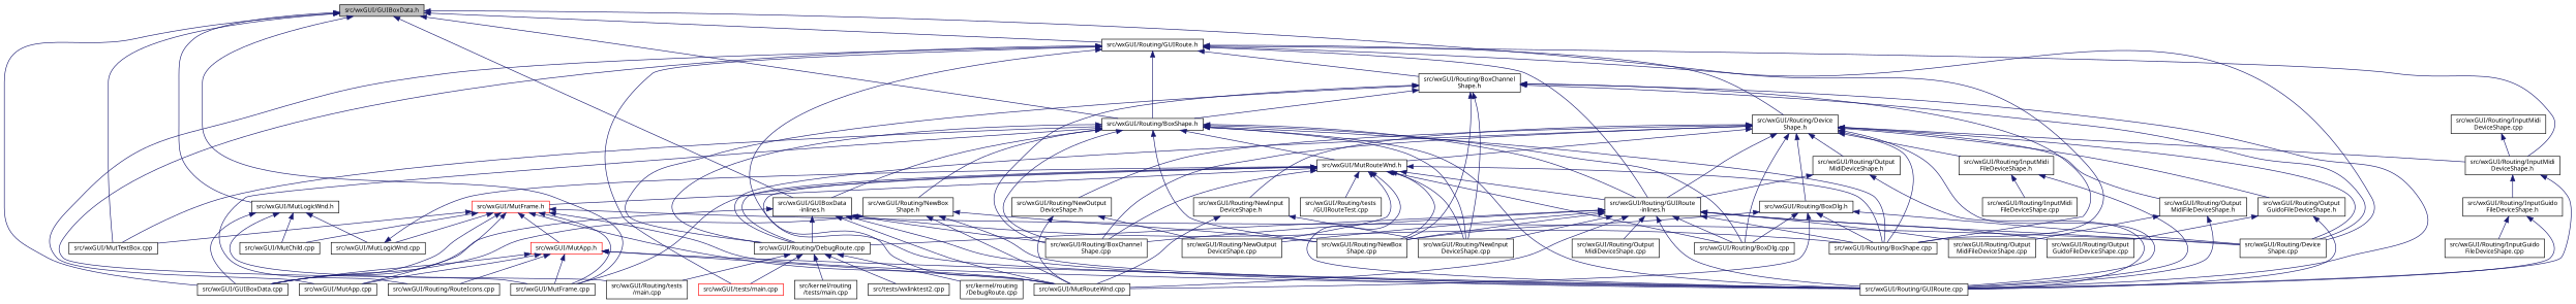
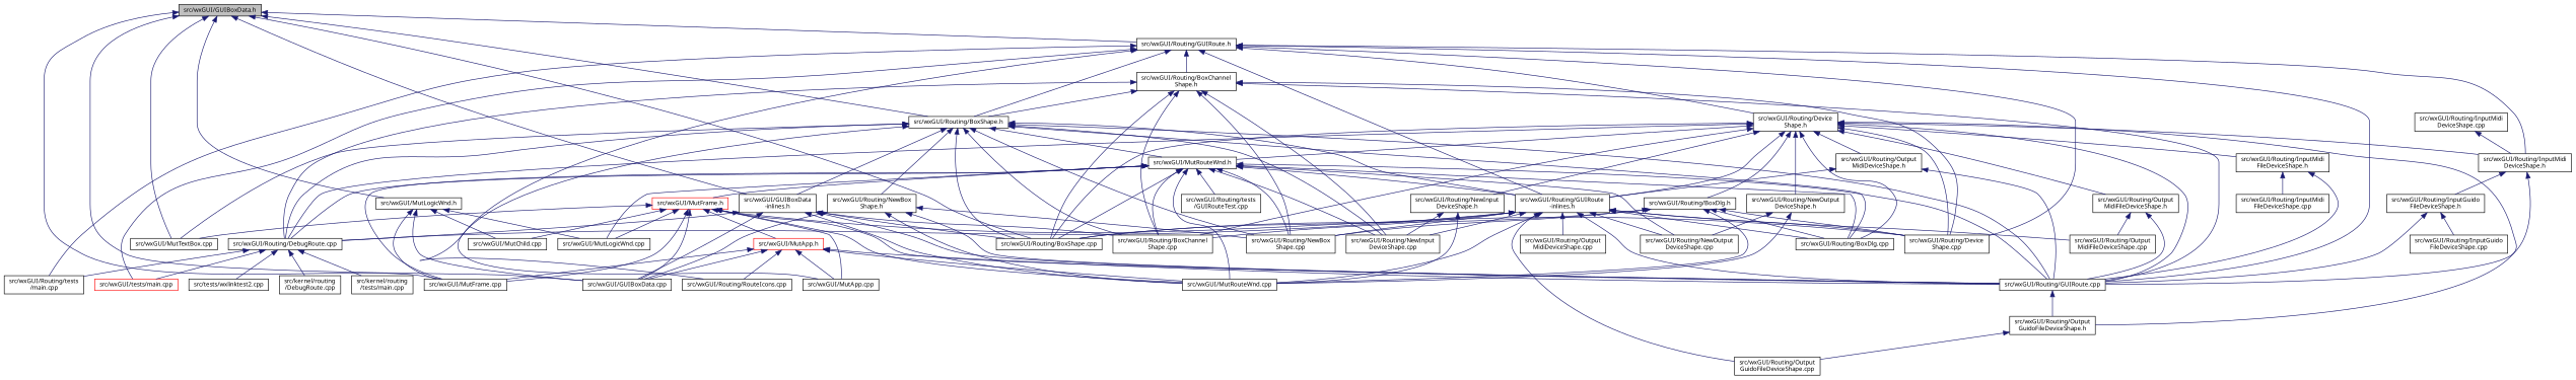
  digraph {
    node [color=black fillcolor=white fontname=Sans fontsize=10 shape=record style=filled]
    edge [color=midnightblue dir=back fontname=Sans fontsize=10 labelfontname=Sans labelfontsize=10 style=solid]
    n1 [fillcolor=grey75 fontcolor=black height=0.2 label="src/wxGUI/GUIBoxData.h" width=0.4]
    n2 [height=0.2 label="src/wxGUI/Routing/GUIRoute.h" width=0.4]
    n3 [height=0.2 label="src/wxGUI/GUIBoxData.cpp" width=0.4]
    n4 [height=0.2 label="src/wxGUI/MutFrame.cpp" width=0.4]
    n5 [height=0.2 label="src/wxGUI/MutTextBox.cpp" width=0.4]
    n6 [height=0.2 label="src/wxGUI/Routing/BoxShape.cpp" width=0.4]
    n7 [height=0.2 label="src/wxGUI/Routing/BoxShape.h" width=0.4]
    n8 [height=0.2 label="src/wxGUI/GUIBoxData\l-inlines.h" width=0.4]
    n9 [height=0.2 label="src/wxGUI/MutLogicWnd.h" width=0.4]
    n10 [height=0.2 label="src/wxGUI/Routing/Device\lShape.h" width=0.4]
    n11 [height=0.2 label="src/wxGUI/MutApp.cpp" width=0.4]
    n12 [height=0.2 label="src/wxGUI/Routing/GUIRoute.cpp" width=0.4]
    n13 [height=0.2 label="src/wxGUI/Routing/Device\lShape.cpp" width=0.4]
    n14 [height=0.2 label="src/wxGUI/Routing/GUIRoute\l-inlines.h" width=0.4]
    n15 [height=0.2 label="src/wxGUI/Routing/tests\l/main.cpp" width=0.4]
    n16 [color=red height=0.2 label="src/wxGUI/tests/main.cpp" width=0.4]
    n17 [height=0.2 label="src/wxGUI/Routing/InputMidi\lDeviceShape.h" width=0.4]
    n18 [height=0.2 label="src/wxGUI/Routing/BoxChannel\lShape.h" width=0.4]
    n19 [height=0.2 label="src/wxGUI/MutRouteWnd.h" width=0.4]
    n20 [height=0.2 label="src/wxGUI/Routing/BoxChannel\lShape.cpp" width=0.4]
    n21 [height=0.2 label="src/wxGUI/Routing/BoxDlg.cpp" width=0.4]
    n22 [height=0.2 label="src/wxGUI/Routing/DebugRoute.cpp" width=0.4]
    n23 [height=0.2 label="src/wxGUI/Routing/NewBox\lShape.cpp" width=0.4]
    n24 [height=0.2 label="src/wxGUI/Routing/NewInput\lDeviceShape.cpp" width=0.4]
    n25 [height=0.2 label="src/wxGUI/Routing/RouteIcons.cpp" width=0.4]
    n26 [height=0.2 label="src/wxGUI/Routing/NewBox\lShape.h" width=0.4]
    n27 [height=0.2 label="src/wxGUI/MutRouteWnd.cpp" width=0.4]
    n28 [height=0.2 label="src/wxGUI/MutLogicWnd.cpp" width=0.4]
    n29 [height=0.2 label="src/wxGUI/MutChild.cpp" width=0.4]
    n30 [height=0.2 label="src/wxGUI/Routing/BoxDlg.h" width=0.4]
    n31 [height=0.2 label="src/wxGUI/Routing/NewInput\lDeviceShape.h" width=0.4]
    n32 [height=0.2 label="src/wxGUI/Routing/NewOutput\lDeviceShape.h" width=0.4]
    n33 [height=0.2 label="src/wxGUI/Routing/Output\lMidiDeviceShape.h" width=0.4]
    n34 [height=0.2 label="src/wxGUI/Routing/Output\lMidiFileDeviceShape.h" width=0.4]
    n35 [height=0.2 label="src/wxGUI/Routing/Output\lGuidoFileDeviceShape.h" width=0.4]
    n36 [height=0.2 label="src/wxGUI/Routing/InputMidi\lFileDeviceShape.h" width=0.4]
    n37 [height=0.2 label="src/wxGUI/Routing/NewOutput\lDeviceShape.cpp" width=0.4]
    n38 [height=0.2 label="src/wxGUI/Routing/Output\lGuidoFileDeviceShape.cpp" width=0.4]
    n39 [height=0.2 label="src/wxGUI/Routing/Output\lMidiDeviceShape.cpp" width=0.4]
    n40 [height=0.2 label="src/wxGUI/Routing/Output\lMidiFileDeviceShape.cpp" width=0.4]
    n41 [height=0.2 label="src/wxGUI/Routing/InputGuido\lFileDeviceShape.h" width=0.4]
    n42 [color=red height=0.2 label="src/wxGUI/MutFrame.h" width=0.4]
    n43 [height=0.2 label="src/wxGUI/Routing/tests\l/GUIRouteTest.cpp" width=0.4]
    n44 [height=0.2 label="src/kernel/routing\l/DebugRoute.cpp" width=0.4]
    n45 [height=0.2 label="src/kernel/routing\l/tests/main.cpp" width=0.4]
    n46 [height=0.2 label="src/tests/wxlinktest2.cpp" width=0.4]
    n47 [height=0.2 label="src/wxGUI/Routing/InputMidi\lFileDeviceShape.cpp" width=0.4]
    n48 [color=red height=0.2 label="src/wxGUI/MutApp.h" width=0.4]
    n49 [height=0.2 label="src/wxGUI/Routing/InputGuido\lFileDeviceShape.cpp" width=0.4]
    n50 [height=0.2 label="src/wxGUI/Routing/InputMidi\lDeviceShape.cpp" width=0.4]
    n1 -> n2
    n1 -> n3
    n1 -> n4
    n1 -> n5
    n1 -> n6
    n1 -> n7
    n1 -> n8
    n1 -> n9
    n2 -> n7
    n2 -> n10
    n2 -> n11
    n2 -> n12
    n2 -> n13
    n2 -> n14
    n2 -> n15
    n2 -> n16
    n2 -> n17
    n2 -> n18
    n7 -> n5
    n7 -> n6
    n7 -> n8
    n7 -> n12
    n7 -> n14
    n7 -> n19
    n7 -> n20
    n7 -> n21
    n7 -> n22
    n7 -> n23
    n7 -> n24
    n7 -> n25
    n7 -> n26
    n8 -> n3
    n8 -> n6
    n8 -> n12
    n8 -> n20
    n8 -> n22
    n8 -> n27
    n9 -> n3
    n9 -> n4
    n9 -> n28
    n9 -> n29
    n10 -> n6
    n10 -> n12
    n10 -> n13
    n10 -> n14
    n10 -> n17
    n10 -> n19
    n10 -> n20
    n10 -> n21
    n10 -> n22
    n10 -> n30
    n10 -> n31
    n10 -> n32
    n10 -> n33
    n10 -> n34
    n10 -> n35
    n10 -> n36
    n14 -> n6
    n14 -> n12
    n14 -> n13
    n14 -> n20
    n14 -> n21
    n14 -> n22
    n14 -> n23
    n14 -> n24
    n14 -> n27
    n14 -> n37
    n14 -> n38
    n14 -> n39
    n14 -> n40
    n17 -> n12
    n17 -> n41
    n18 -> n6
    n18 -> n7
    n18 -> n12
    n18 -> n13
    n18 -> n20
    n18 -> n22
    n18 -> n23
    n18 -> n24
    n19 -> n4
    n19 -> n6
    n19 -> n12
    n19 -> n14
    n19 -> n20
    n19 -> n21
    n19 -> n22
    n19 -> n23
    n19 -> n24
    n19 -> n27
-   n28 -> n19
+   n19 -> n28
    n19 -> n37
    n19 -> n42
    n19 -> n43
    n22 -> n15
    n22 -> n16
    n22 -> n44
    n22 -> n45
    n22 -> n46
    n26 -> n3
    n26 -> n12
    n26 -> n23
    n26 -> n27
    n30 -> n6
    n30 -> n13
    n30 -> n21
    n30 -> n23
    n30 -> n27
    n31 -> n24
    n31 -> n27
    n32 -> n27
    n32 -> n37
    n33 -> n12
    n33 -> n14
    n34 -> n12
    n34 -> n40
-   n35 -> n12
+   n12 -> n35
    n35 -> n38
    n36 -> n12
    n36 -> n47
    n41 -> n12
    n41 -> n49
    n42 -> n3
    n42 -> n4
    n42 -> n5
    n42 -> n11
    n42 -> n12
    n42 -> n13
    n42 -> n27
    n42 -> n28
    n42 -> n29
    n42 -> n48
    n48 -> n3
    n48 -> n4
    n48 -> n11
    n48 -> n12
    n48 -> n25
    n48 -> n27
    n50 -> n17
  }
